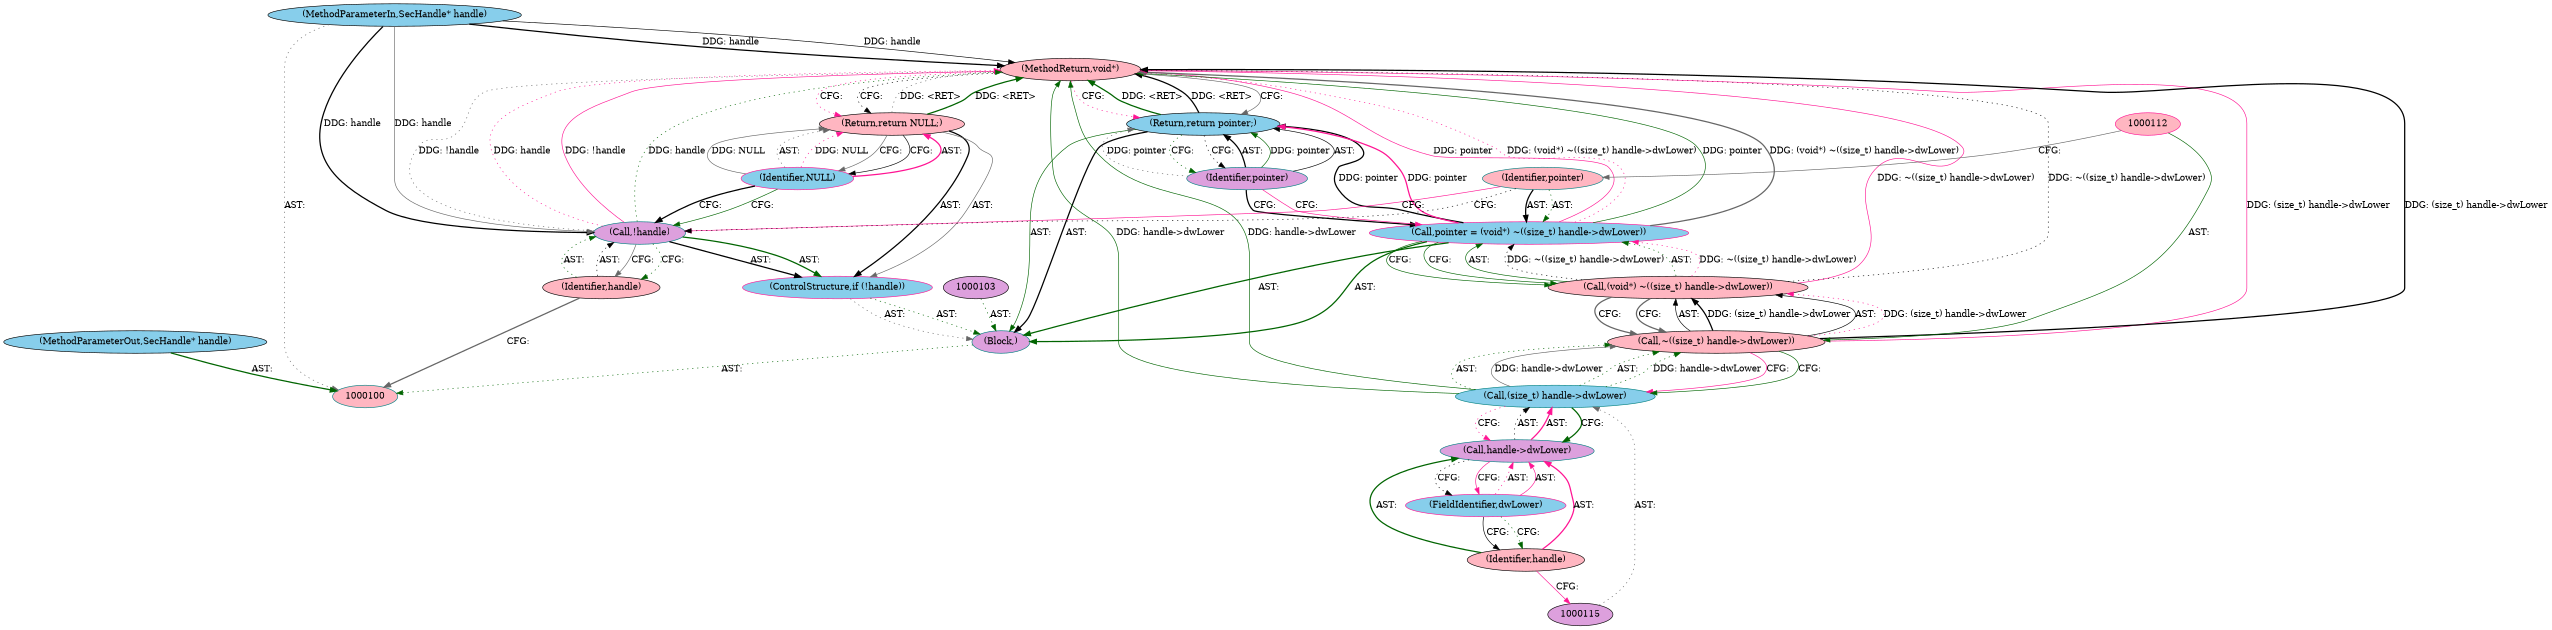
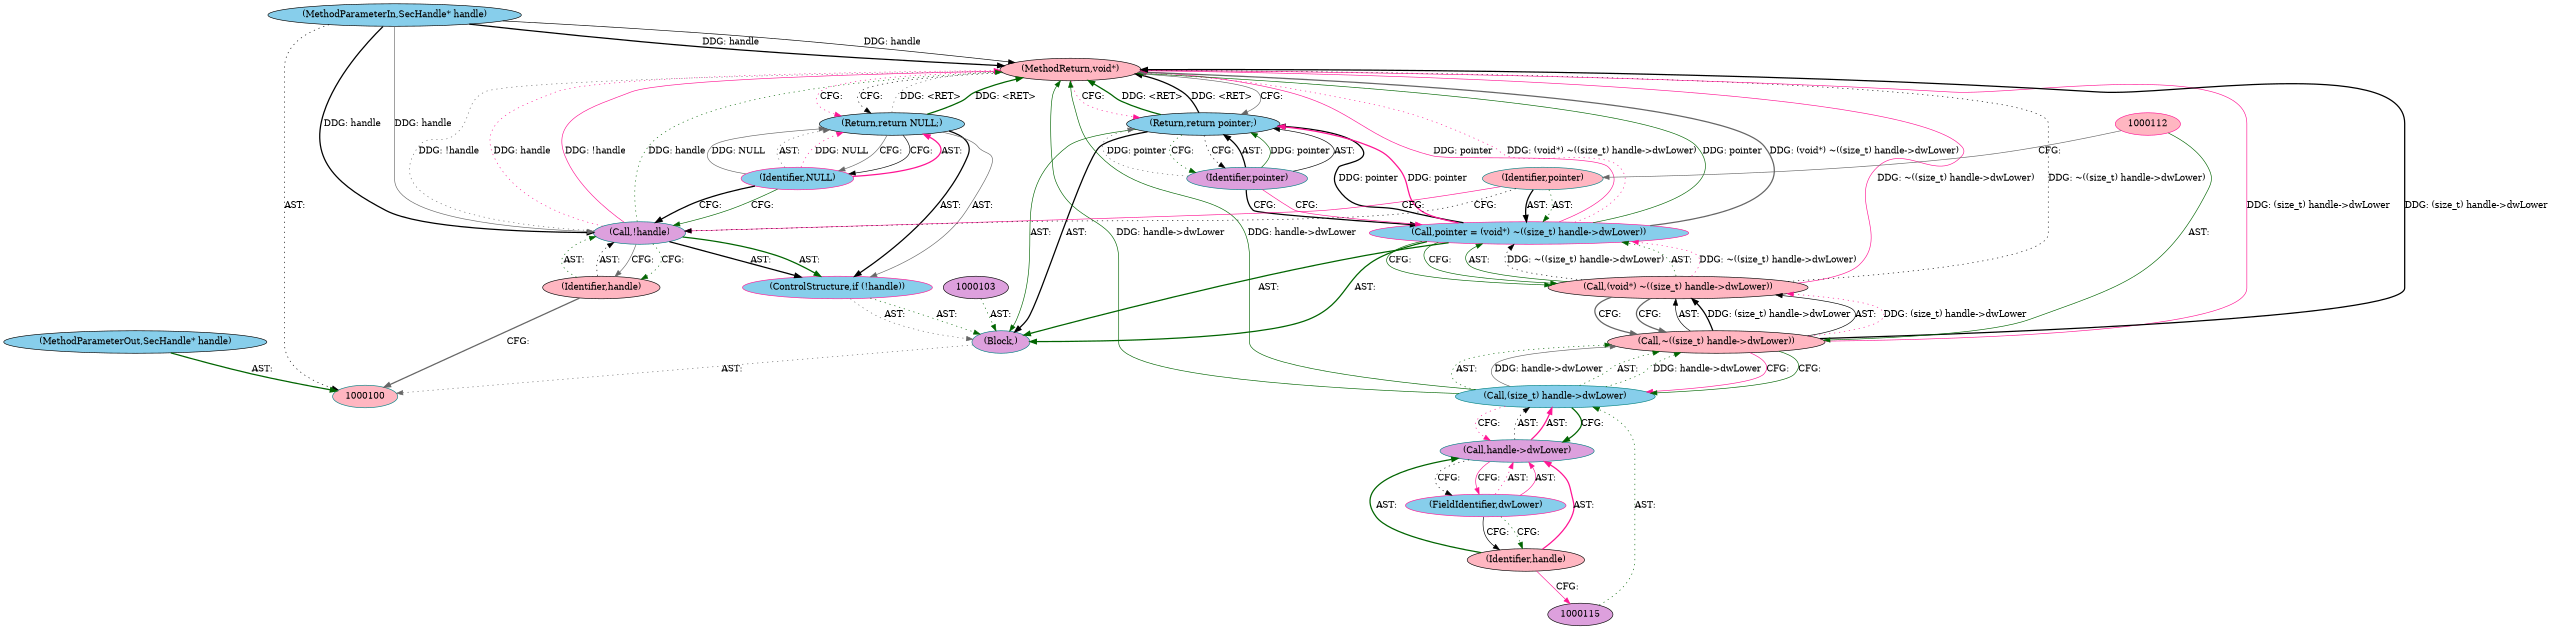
  digraph {
    node [color=black fillcolor=lightpink style=filled]
    edge [color=darkgreen style=dotted]
    n1 [label="(MethodReturn,void*)"]
    n2 [fillcolor=skyblue label="(Return,return pointer;)"]
-   n3 [label="(Return,return NULL;)"]
+   n3 [fillcolor=skyblue label="(Return,return NULL;)"]
    n4 [color=teal fillcolor=plum label="(Identifier,pointer)"]
    n5 [color=teal fillcolor=plum label="(Block,)"]
    n6 [color=deeppink fillcolor=skyblue label="(ControlStructure,if (!handle))"]
    n7 [color=deeppink fillcolor=skyblue label="(Identifier,NULL)"]
    1000100 [color=teal]
    n9 [fillcolor=skyblue label="(MethodParameterIn,SecHandle* handle)"]
    n10 [color=teal fillcolor=plum label="(Call,!handle)"]
    n11 [label="(Identifier,handle)"]
    n12 [fillcolor=skyblue label="(MethodParameterOut,SecHandle* handle)"]
    n13 [color=deeppink fillcolor=skyblue label="(Call,pointer = (void*) ~((size_t) handle->dwLower))"]
    n14 [label="(Call,(void*) ~((size_t) handle->dwLower))"]
    n15 [label="(Call,~((size_t) handle->dwLower))"]
    n16 [color=teal fillcolor=skyblue label="(Call,(size_t) handle->dwLower)"]
    n17 [color=teal label="(Identifier,pointer)"]
    n18 [color=teal fillcolor=plum label="(Call,handle->dwLower)"]
    n19 [color=deeppink fillcolor=skyblue label="(FieldIdentifier,dwLower)"]
    n20 [label="(Identifier,handle)"]
    1000115 [fillcolor=plum]
    1000103 [fillcolor=plum]
    1000112 [color=deeppink]
    n1 -> n2 [color=gray40 label="CFG: " style=solid]
    n1 -> n2 [color=deeppink label="CFG: "]
    n1 -> n3 [color=deeppink label="CFG: "]
    n1 -> n3 [color=black label="CFG: "]
    n2 -> n1 [label="DDG: <RET>" style=bold]
    n2 -> n1 [color=black label="DDG: <RET>" style=bold]
    n2 -> n4 [label="CFG: "]
    n2 -> n4 [color=black label="CFG: "]
    n2 -> n5 [label="AST: " style=solid]
    n2 -> n5 [color=black label="AST: " style=bold]
    n3 -> n1 [color=gray40 label="DDG: <RET>"]
    n3 -> n1 [label="DDG: <RET>" style=bold]
    n3 -> n6 [color=black label="AST: " style=bold]
    n3 -> n6 [color=gray40 label="AST: " style=solid]
    n3 -> n7 [color=gray40 label="CFG: " style=solid]
    n3 -> n7 [color=black label="CFG: " style=solid]
    n4 -> n2 [color=black label="AST: " style=bold]
    n4 -> n2 [label="DDG: pointer" style=solid]
    n4 -> n2 [color=black label="AST: " style=solid]
    n4 -> n2 [color=gray40 label="DDG: pointer"]
    n4 -> n13 [color=black label="CFG: " style=bold]
    n4 -> n13 [color=deeppink label="CFG: " style=solid]
-   n5 -> 1000100 [label="AST: "]
+   n5 -> 1000100 [color=gray40 label="AST: "]
    n6 -> n5 [color=gray40 label="AST: "]
    n6 -> n5 [label="AST: "]
    n7 -> n3 [color=deeppink label="AST: " style=bold]
    n7 -> n3 [color=gray40 label="DDG: NULL" style=solid]
    n7 -> n3 [color=gray40 label="AST: "]
    n7 -> n3 [color=deeppink label="DDG: NULL"]
    n7 -> n10 [label="CFG: " style=solid]
    n7 -> n10 [color=black label="CFG: " style=bold]
    n9 -> n1 [color=black label="DDG: handle" style=solid]
    n9 -> n1 [color=black label="DDG: handle" style=bold]
-   n9 -> 1000100 [color=gray40 label="AST: "]
+   n9 -> 1000100 [color=black label="AST: "]
    n9 -> n10 [color=black label="DDG: handle" style=bold]
    n9 -> n10 [color=gray40 label="DDG: handle" style=solid]
    n10 -> n1 [color=gray40 label="DDG: !handle"]
    n10 -> n1 [color=deeppink label="DDG: handle"]
    n10 -> n1 [color=deeppink label="DDG: !handle" style=solid]
    n10 -> n1 [label="DDG: handle"]
    n10 -> n6 [color=black label="AST: " style=bold]
    n10 -> n6 [label="AST: " style=bold]
    n10 -> n11 [color=gray40 label="CFG: " style=solid]
    n10 -> n11 [label="CFG: "]
    n11 -> 1000100 [color=gray40 label="CFG: " style=bold]
    n11 -> n10 [label="AST: "]
    n11 -> n10 [color=black label="AST: "]
    n12 -> 1000100 [label="AST: " style=bold]
    n13 -> n1 [color=deeppink label="DDG: pointer" style=solid]
    n13 -> n1 [color=deeppink label="DDG: (void*) ~((size_t) handle->dwLower)"]
    n13 -> n1 [label="DDG: pointer" style=solid]
    n13 -> n1 [color=gray40 label="DDG: (void*) ~((size_t) handle->dwLower)" style=bold]
    n13 -> n2 [color=black label="DDG: pointer" style=bold]
    n13 -> n2 [color=deeppink label="DDG: pointer" style=bold]
    n13 -> n5 [label="AST: " style=bold]
    n13 -> n5 [label="AST: " style=bold]
    n13 -> n14 [label="CFG: " style=solid]
    n13 -> n14 [label="CFG: " style=solid]
    n14 -> n1 [color=deeppink label="DDG: ~((size_t) handle->dwLower)" style=solid]
    n14 -> n1 [color=black label="DDG: ~((size_t) handle->dwLower)"]
    n14 -> n13 [label="AST: " style=solid]
    n14 -> n13 [color=black label="DDG: ~((size_t) handle->dwLower)"]
    n14 -> n13 [label="AST: "]
    n14 -> n13 [color=deeppink label="DDG: ~((size_t) handle->dwLower)"]
    n14 -> n15 [color=gray40 label="CFG: " style=bold]
    n14 -> n15 [color=gray40 label="CFG: " style=bold]
    n15 -> n1 [color=deeppink label="DDG: (size_t) handle->dwLower" style=solid]
    n15 -> n1 [color=black label="DDG: (size_t) handle->dwLower" style=bold]
    n15 -> n14 [color=black label="AST: " style=solid]
    n15 -> n14 [color=black label="DDG: (size_t) handle->dwLower" style=bold]
    n15 -> n14 [color=black label="AST: " style=solid]
    n15 -> n14 [color=deeppink label="DDG: (size_t) handle->dwLower"]
    n15 -> n16 [color=deeppink label="CFG: " style=solid]
    n15 -> n16 [label="CFG: " style=solid]
    n16 -> n1 [label="DDG: handle->dwLower" style=solid]
    n16 -> n1 [label="DDG: handle->dwLower" style=solid]
    n16 -> n15 [label="AST: "]
    n16 -> n15 [color=gray40 label="DDG: handle->dwLower" style=solid]
    n16 -> n15 [label="AST: "]
    n16 -> n15 [label="DDG: handle->dwLower"]
    n16 -> n18 [label="CFG: " style=bold]
    n16 -> n18 [color=deeppink label="CFG: "]
    n17 -> n10 [color=deeppink label="CFG: " style=solid]
    n17 -> n10 [color=black label="CFG: "]
    n17 -> n13 [color=black label="AST: " style=bold]
    n17 -> n13 [label="AST: "]
    n18 -> n16 [color=black label="AST: "]
    n18 -> n16 [color=deeppink label="AST: " style=bold]
    n18 -> n19 [color=black label="CFG: "]
    n18 -> n19 [color=deeppink label="CFG: " style=solid]
    n19 -> n18 [color=deeppink label="AST: "]
    n19 -> n18 [color=deeppink label="AST: " style=solid]
    n19 -> n20 [color=black label="CFG: " style=solid]
    n19 -> n20 [label="CFG: "]
    n20 -> n18 [label="AST: " style=bold]
    n20 -> n18 [color=deeppink label="AST: " style=bold]
    n20 -> 1000115 [color=deeppink label="CFG: " style=solid]
-   1000115 -> n16 [color=gray40 label="AST: "]
+   1000115 -> n16 [label="AST: "]
    1000103 -> n5 [label="AST: "]
    1000112 -> n15 [label="AST: " style=solid]
    1000112 -> n17 [color=gray40 label="CFG: " style=solid]
  }
